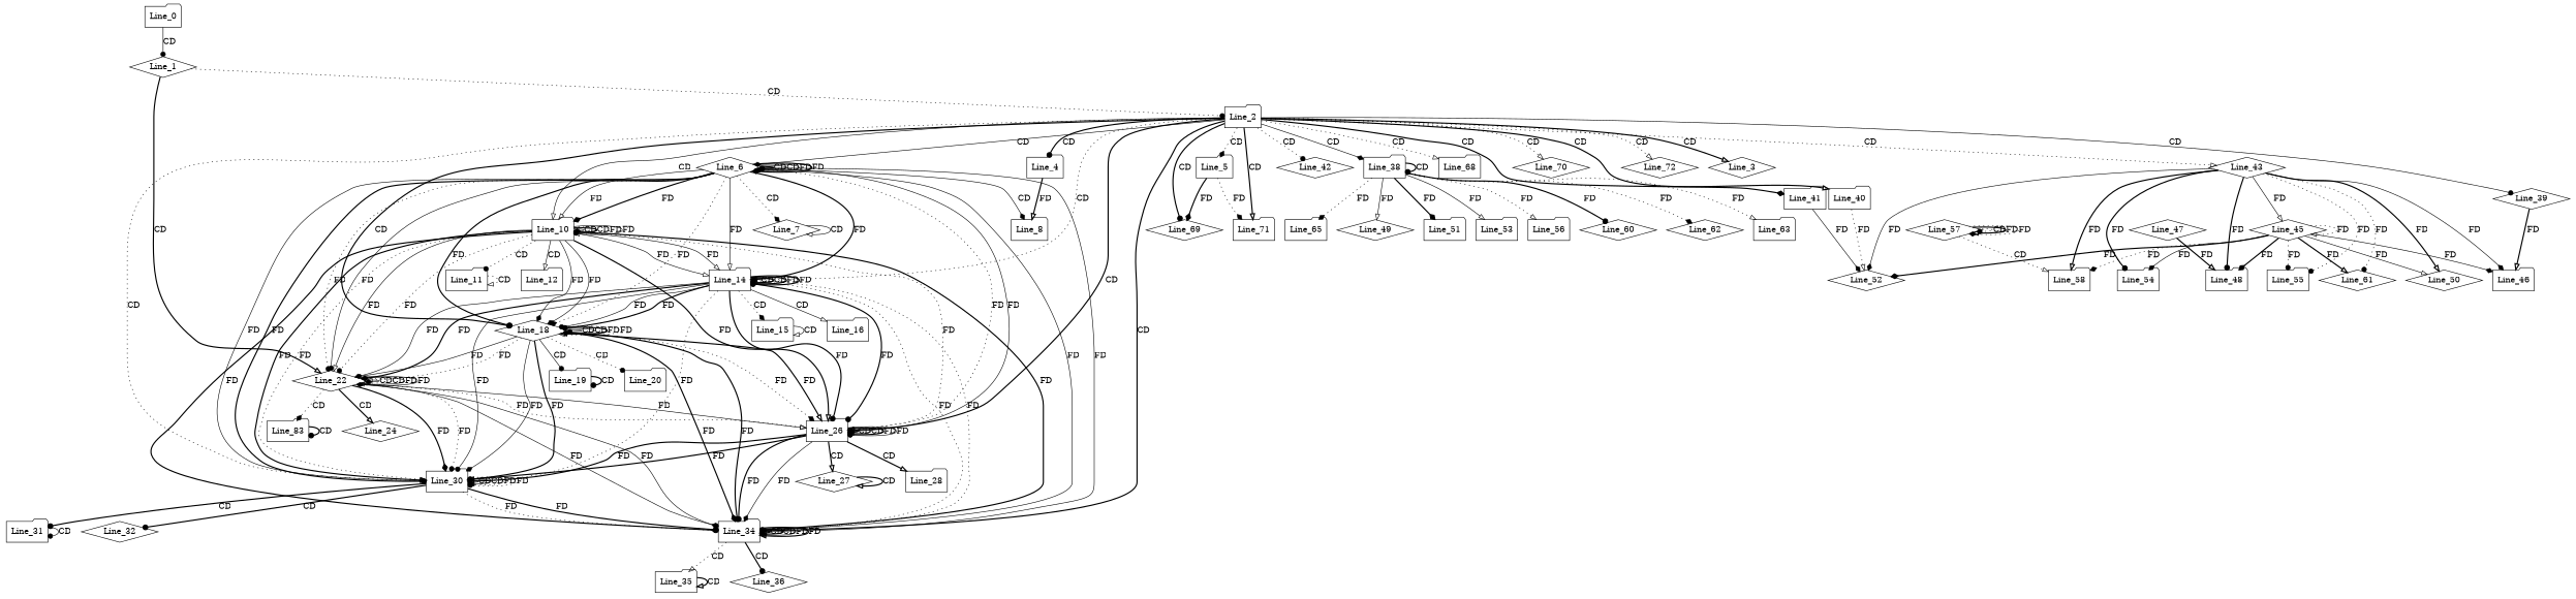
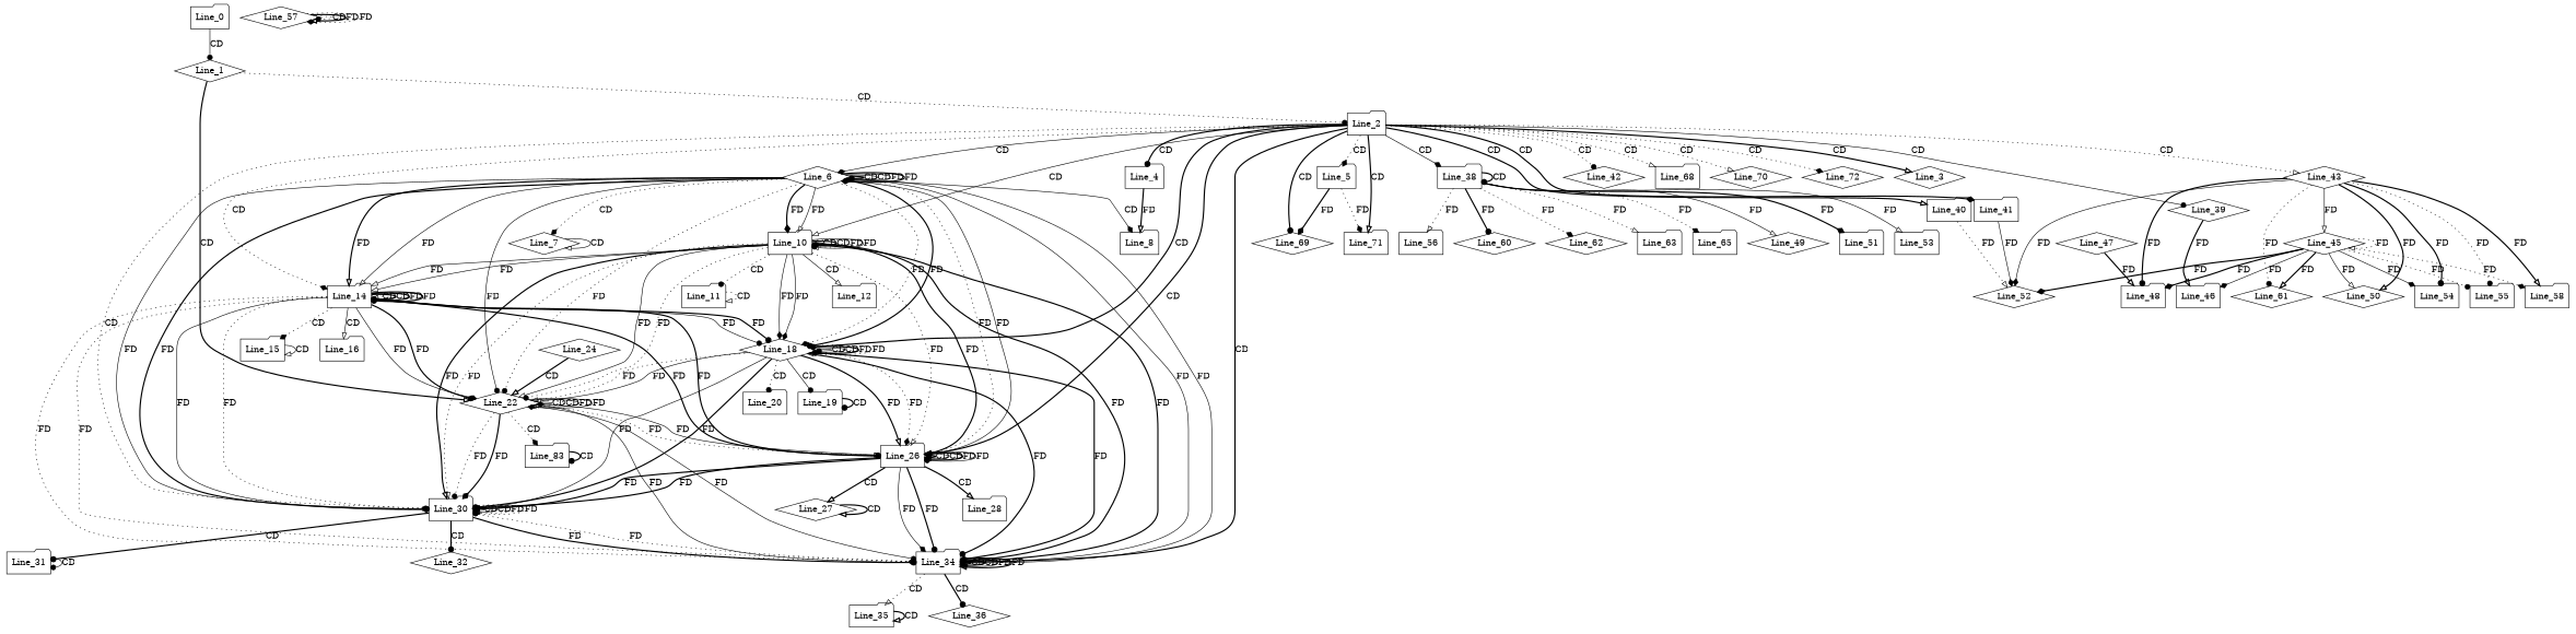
  digraph {
    node [shape=folder]
    edge [arrowhead=onormal style=bold]
    Line_1 [shape=diamond]
    Line_0
    Line_2
    Line_22 [shape=diamond]
    Line_3 [shape=diamond]
    Line_4
    Line_5
    Line_6 [shape=diamond]
    Line_10
    Line_14
    Line_18 [shape=diamond]
    Line_26
    Line_30
    Line_34
    Line_38
    Line_39 [shape=diamond]
    Line_40
    Line_41
    Line_42 [shape=diamond]
    Line_43 [shape=diamond]
    Line_68
    Line_69 [shape=diamond]
    Line_70 [shape=diamond]
    Line_71
    Line_72 [shape=diamond]
    Line_8
    Line_7 [shape=diamond]
    Line_11
    Line_12
    Line_15
    Line_16
    Line_19
    Line_20
    n34 [label=Line_83]
    Line_24 [shape=diamond]
    Line_27 [shape=diamond]
    Line_28
    Line_31
    Line_32 [shape=diamond]
    Line_35
    Line_36 [shape=diamond]
    Line_49 [shape=diamond]
    Line_51
    Line_53
    Line_56
    Line_60 [shape=diamond]
    Line_62 [shape=diamond]
    Line_63
    Line_65
    Line_46
    Line_52 [shape=diamond]
    Line_45 [shape=diamond]
    Line_48
    Line_50 [shape=diamond]
    Line_54
    Line_55
    Line_58
    Line_61 [shape=diamond]
    Line_47 [shape=diamond]
    Line_57 [shape=diamond]
    Line_1 -> Line_2 [arrowhead=dot label=CD style=dotted]
    Line_1 -> Line_22 [label=CD]
    Line_0 -> Line_1 [arrowhead=dot label=CD style=solid]
    Line_2 -> Line_3 [label=CD]
    Line_2 -> Line_4 [arrowhead=dot label=CD]
    Line_2 -> Line_5 [arrowhead=diamond label=CD style=dotted]
    Line_2 -> Line_6 [arrowhead=diamond label=CD style=solid]
    Line_2 -> Line_10 [label=CD style=solid]
    Line_2 -> Line_14 [arrowhead=diamond label=CD style=dotted]
    Line_2 -> Line_18 [arrowhead=dot label=CD]
    Line_2 -> Line_26 [label=CD]
    Line_2 -> Line_30 [arrowhead=diamond label=CD style=dotted]
    Line_2 -> Line_34 [arrowhead=dot label=CD]
    Line_2 -> Line_38 [arrowhead=diamond label=CD style=solid]
    Line_2 -> Line_39 [arrowhead=dot label=CD style=solid]
    Line_2 -> Line_40 [label=CD]
    Line_2 -> Line_41 [arrowhead=diamond label=CD]
    Line_2 -> Line_42 [arrowhead=dot label=CD style=dotted]
    Line_2 -> Line_43 [label=CD style=dotted]
    Line_2 -> Line_68 [label=CD style=dotted]
    Line_2 -> Line_69 [arrowhead=dot label=CD]
    Line_2 -> Line_70 [label=CD style=dotted]
    Line_2 -> Line_71 [label=CD]
-   Line_2 -> Line_72 [label=CD style=dotted]
+   Line_2 -> Line_72 [arrowhead=diamond label=CD style=dotted]
    Line_22 -> Line_22 [arrowhead=diamond label=CD style=solid]
    Line_22 -> Line_22 [label=CD style=dotted]
    Line_22 -> Line_22 [label=FD style=solid]
    Line_22 -> Line_22 [arrowhead=diamond label=FD style=solid]
    Line_22 -> Line_26 [label=FD style=dotted]
    Line_22 -> Line_26 [label=FD style=solid]
    Line_22 -> Line_30 [arrowhead=dot label=FD style=dotted]
    Line_22 -> Line_30 [arrowhead=diamond label=FD]
    Line_22 -> Line_34 [arrowhead=diamond label=FD style=solid]
    Line_22 -> Line_34 [arrowhead=dot label=FD style=solid]
    Line_22 -> n34 [arrowhead=diamond label=CD style=dotted]
-   Line_22 -> Line_24 [label=CD]
+   Line_24 -> Line_22 [label=CD]
    Line_4 -> Line_8 [label=FD]
    Line_5 -> Line_69 [arrowhead=diamond label=FD]
    Line_5 -> Line_71 [arrowhead=diamond label=FD style=dotted]
    Line_6 -> Line_22 [arrowhead=dot label=FD style=solid]
    Line_6 -> Line_22 [arrowhead=dot label=FD style=dotted]
    Line_6 -> Line_6 [arrowhead=dot label=CD]
    Line_6 -> Line_6 [arrowhead=dot label=CD style=solid]
    Line_6 -> Line_6 [arrowhead=dot label=FD style=solid]
    Line_6 -> Line_6 [arrowhead=diamond label=FD]
    Line_6 -> Line_10 [arrowhead=diamond label=FD]
    Line_6 -> Line_10 [label=FD style=solid]
    Line_6 -> Line_14 [label=FD]
    Line_6 -> Line_14 [label=FD style=solid]
    Line_6 -> Line_18 [arrowhead=diamond label=FD style=dotted]
    Line_6 -> Line_18 [arrowhead=dot label=FD]
    Line_6 -> Line_26 [label=FD style=dotted]
    Line_6 -> Line_26 [arrowhead=diamond label=FD style=solid]
    Line_6 -> Line_30 [arrowhead=dot label=FD]
    Line_6 -> Line_30 [label=FD style=solid]
    Line_6 -> Line_34 [label=FD style=solid]
    Line_6 -> Line_34 [arrowhead=dot label=FD style=solid]
    Line_6 -> Line_8 [arrowhead=diamond label=CD style=solid]
    Line_6 -> Line_7 [arrowhead=diamond label=CD style=dotted]
    Line_10 -> Line_22 [label=FD style=solid]
    Line_10 -> Line_22 [arrowhead=dot label=FD style=dotted]
    Line_10 -> Line_10 [arrowhead=diamond label=CD style=solid]
    Line_10 -> Line_10 [arrowhead=dot label=CD]
    Line_10 -> Line_10 [arrowhead=dot label=FD style=dotted]
    Line_10 -> Line_10 [label=FD style=solid]
    Line_10 -> Line_14 [label=FD style=solid]
    Line_10 -> Line_14 [label=FD style=solid]
    Line_10 -> Line_18 [arrowhead=diamond label=FD style=solid]
    Line_10 -> Line_18 [arrowhead=diamond label=FD style=solid]
    Line_10 -> Line_26 [label=FD]
    Line_10 -> Line_26 [label=FD style=dotted]
    Line_10 -> Line_30 [label=FD style=dotted]
    Line_10 -> Line_30 [label=FD]
    Line_10 -> Line_34 [arrowhead=dot label=FD]
    Line_10 -> Line_34 [arrowhead=dot label=FD]
    Line_10 -> Line_11 [arrowhead=dot label=CD style=dotted]
    Line_10 -> Line_12 [label=CD style=solid]
    Line_14 -> Line_22 [arrowhead=diamond label=FD]
    Line_14 -> Line_22 [arrowhead=diamond label=FD style=solid]
    Line_14 -> Line_14 [label=CD style=dotted]
    Line_14 -> Line_14 [arrowhead=dot label=CD]
    Line_14 -> Line_14 [arrowhead=dot label=FD]
    Line_14 -> Line_14 [arrowhead=dot label=FD]
    Line_14 -> Line_18 [arrowhead=dot label=FD]
    Line_14 -> Line_18 [arrowhead=dot label=FD style=solid]
    Line_14 -> Line_26 [arrowhead=dot label=FD]
    Line_14 -> Line_26 [arrowhead=dot label=FD]
    Line_14 -> Line_30 [arrowhead=dot label=FD style=solid]
    Line_14 -> Line_30 [arrowhead=dot label=FD style=dotted]
    Line_14 -> Line_34 [arrowhead=diamond label=FD style=dotted]
    Line_14 -> Line_34 [arrowhead=dot label=FD style=dotted]
    Line_14 -> Line_15 [arrowhead=diamond label=CD style=dotted]
    Line_14 -> Line_16 [label=CD style=solid]
    Line_18 -> Line_22 [label=FD style=solid]
    Line_18 -> Line_22 [label=FD style=dotted]
    Line_18 -> Line_18 [arrowhead=dot label=CD style=solid]
    Line_18 -> Line_18 [arrowhead=dot label=CD style=solid]
    Line_18 -> Line_18 [label=FD]
    Line_18 -> Line_18 [label=FD style=dotted]
    Line_18 -> Line_26 [label=FD]
    Line_18 -> Line_26 [arrowhead=diamond label=FD style=dotted]
    Line_18 -> Line_30 [arrowhead=diamond label=FD style=solid]
    Line_18 -> Line_30 [arrowhead=dot label=FD]
    Line_18 -> Line_34 [arrowhead=dot label=FD]
    Line_18 -> Line_34 [arrowhead=diamond label=FD]
    Line_18 -> Line_19 [arrowhead=dot label=CD style=solid]
    Line_18 -> Line_20 [arrowhead=dot label=CD style=dotted]
    Line_26 -> Line_26 [arrowhead=diamond label=CD]
    Line_26 -> Line_26 [label=CD style=solid]
    Line_26 -> Line_26 [arrowhead=dot label=FD]
    Line_26 -> Line_26 [arrowhead=dot label=FD style=solid]
    Line_26 -> Line_30 [label=FD]
    Line_26 -> Line_30 [label=FD]
    Line_26 -> Line_34 [arrowhead=dot label=FD]
    Line_26 -> Line_34 [arrowhead=diamond label=FD style=solid]
    Line_26 -> Line_27 [label=CD]
    Line_26 -> Line_28 [label=CD]
    Line_30 -> Line_30 [arrowhead=dot label=CD style=solid]
    Line_30 -> Line_30 [label=CD style=solid]
    Line_30 -> Line_30 [arrowhead=diamond label=FD style=dotted]
    Line_30 -> Line_30 [arrowhead=dot label=FD style=dotted]
    Line_30 -> Line_34 [arrowhead=dot label=FD]
    Line_30 -> Line_34 [arrowhead=diamond label=FD style=dotted]
    Line_30 -> Line_31 [arrowhead=dot label=CD]
    Line_30 -> Line_32 [arrowhead=dot label=CD]
    Line_34 -> Line_34 [label=CD]
    Line_34 -> Line_34 [arrowhead=diamond label=CD]
    Line_34 -> Line_34 [label=FD style=solid]
    Line_34 -> Line_34 [label=FD]
    Line_34 -> Line_35 [label=CD style=dotted]
    Line_34 -> Line_36 [arrowhead=dot label=CD]
    Line_38 -> Line_38 [arrowhead=dot label=CD]
    Line_38 -> Line_49 [label=FD style=solid]
    Line_38 -> Line_51 [arrowhead=diamond label=FD]
    Line_38 -> Line_53 [label=FD style=solid]
    Line_38 -> Line_56 [label=FD style=dotted]
    Line_38 -> Line_60 [arrowhead=dot label=FD]
    Line_38 -> Line_62 [arrowhead=diamond label=FD style=dotted]
    Line_38 -> Line_63 [label=FD style=dotted]
    Line_38 -> Line_65 [arrowhead=diamond label=FD style=dotted]
    Line_39 -> Line_46 [label=FD]
    Line_40 -> Line_52 [label=FD style=dotted]
    Line_41 -> Line_52 [arrowhead=diamond label=FD style=solid]
-   Line_43 -> Line_46 [arrowhead=diamond label=FD style=solid]
    Line_43 -> Line_52 [arrowhead=diamond label=FD style=solid]
    Line_43 -> Line_45 [label=FD style=solid]
    Line_43 -> Line_48 [arrowhead=dot label=FD]
    Line_43 -> Line_50 [label=FD]
    Line_43 -> Line_54 [arrowhead=dot label=FD]
    Line_43 -> Line_55 [arrowhead=dot label=FD style=dotted]
    Line_43 -> Line_58 [label=FD]
    Line_43 -> Line_61 [arrowhead=dot label=FD style=dotted]
    Line_7 -> Line_7 [label=CD style=solid]
    Line_11 -> Line_11 [label=CD style=dotted]
    Line_15 -> Line_15 [label=CD style=solid]
    Line_19 -> Line_19 [arrowhead=dot label=CD]
    n34 -> n34 [arrowhead=dot label=CD]
    Line_27 -> Line_27 [label=CD]
    Line_31 -> Line_31 [arrowhead=dot label=CD style=solid]
    Line_35 -> Line_35 [label=CD]
    Line_45 -> Line_46 [arrowhead=diamond label=FD style=solid]
    Line_45 -> Line_52 [arrowhead=diamond label=FD]
    Line_45 -> Line_45 [label=FD style=dotted]
    Line_45 -> Line_48 [arrowhead=diamond label=FD]
    Line_45 -> Line_50 [label=FD style=solid]
    Line_45 -> Line_54 [arrowhead=diamond label=FD style=solid]
    Line_45 -> Line_55 [arrowhead=dot label=FD style=dotted]
    Line_45 -> Line_58 [arrowhead=diamond label=FD style=dotted]
    Line_45 -> Line_61 [label=FD]
    Line_47 -> Line_48 [label=FD]
-   Line_57 -> Line_58 [label=CD style=dotted]
    Line_57 -> Line_57 [arrowhead=dot label=CD style=dotted]
    Line_57 -> Line_57 [label=FD]
    Line_57 -> Line_57 [arrowhead=diamond label=FD style=dotted]
  }
